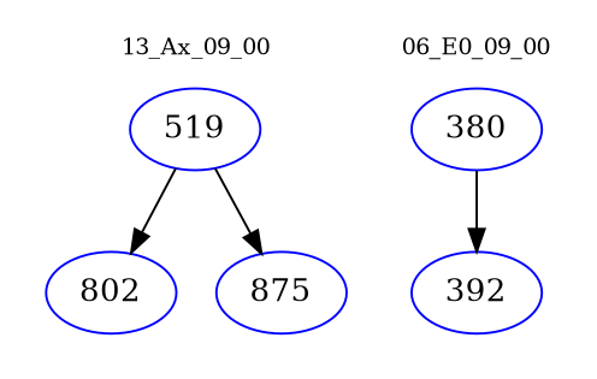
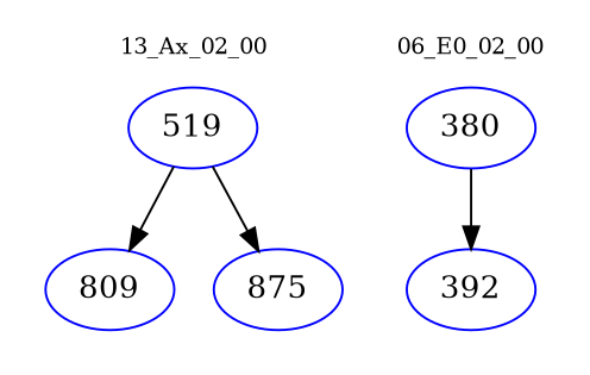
  digraph {
    node [color=blue]
    edge [color=black]
    n1 [label=519]
-   n2 [label=802]
+   n2 [label=809]
    n3 [label=875]
    n4 [label=380]
    n5 [label=392]
    subgraph cluster_1 {
      color=white
      fontsize=10
-     label="13_Ax_09_00"
+     label="13_Ax_02_00"
      n1
      n2
      n3
    }
    subgraph cluster_2 {
      color=white
      fontsize=10
-     label="06_E0_09_00"
+     label="06_E0_02_00"
      n4
      n5
    }
    n1 -> n2
    n1 -> n3
    n4 -> n5
  }
